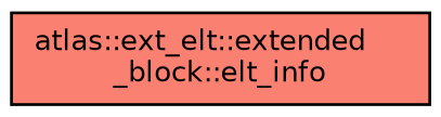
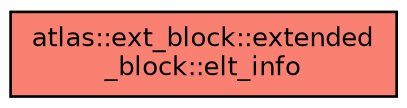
  digraph {
    rankdir=LR
    fontname="DejaVu Sans"
-   n1 [color=black fillcolor=salmon fontname="DejaVu Sans" fontsize=10 height=0.2 label="atlas::ext_elt::extended\l_block::elt_info" shape=record style=filled width=0.4]
+   n1 [color=black fillcolor=salmon fontname="DejaVu Sans" fontsize=10 height=0.2 label="atlas::ext_block::extended\l_block::elt_info" shape=record style=filled width=0.4]
  }
